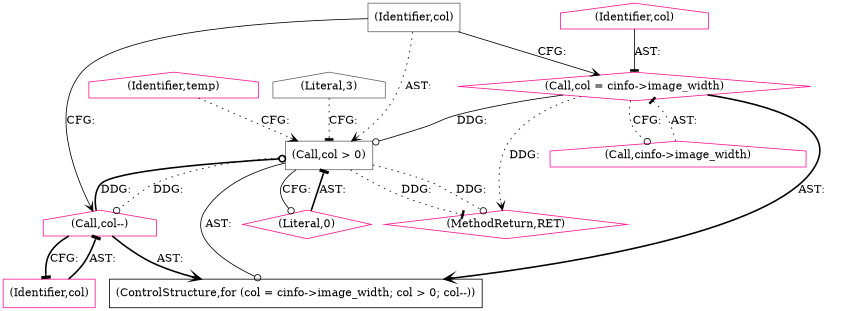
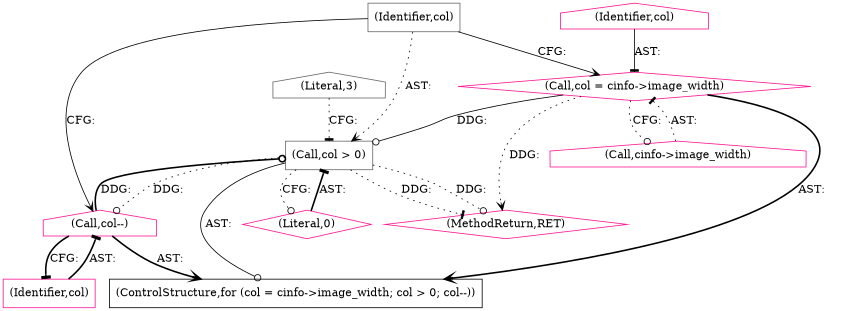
  digraph {
    node [color=deeppink shape=house]
    edge [arrowhead=odot style=dotted]
    n1 [label="(Call,col = cinfo->image_width)" shape=diamond]
    n2 [color=gray40 label="(Call,col > 0)" shape=box]
    n3 [color=black label="(ControlStructure,for (col = cinfo->image_width; col > 0; col--))" shape=box]
    n4 [label="(Call,cinfo->image_width)"]
    n5 [label="(MethodReturn,RET)" shape=diamond]
    n6 [label="(Call,col--)"]
    n7 [label="(Literal,0)" shape=diamond]
    n8 [label="(Identifier,col)" shape=box]
    n9 [color=gray40 label="(Identifier,col)" shape=box]
-   n10 [label="(Identifier,temp)"]
    n11 [color=gray40 label="(Literal,3)"]
    n12 [label="(Identifier,col)"]
    n1 -> n2 [label="DDG: " style=solid]
    n1 -> n3 [arrowhead=vee label="AST: " style=bold]
    n1 -> n4 [label="CFG: "]
    n1 -> n5 [arrowhead=vee label="DDG: "]
    n2 -> n3 [label="AST: " style=solid]
    n2 -> n5 [arrowhead=tee label="DDG: "]
    n2 -> n5 [label="DDG: "]
    n2 -> n6 [label="DDG: "]
-   n2 -> n7 [label="CFG: " style=solid]
+   n2 -> n7 [label="CFG: "]
    n4 -> n1 [arrowhead=tee label="AST: "]
    n6 -> n2 [label="DDG: " style=bold]
    n6 -> n3 [arrowhead=vee label="AST: " style=bold]
    n6 -> n8 [arrowhead=tee label="CFG: " style=bold]
    n7 -> n2 [arrowhead=tee label="AST: " style=bold]
    n8 -> n6 [arrowhead=tee label="AST: " style=bold]
    n9 -> n1 [arrowhead=vee label="CFG: " style=solid]
    n9 -> n2 [arrowhead=vee label="AST: "]
    n9 -> n6 [arrowhead=vee label="CFG: " style=solid]
-   n10 -> n2 [arrowhead=vee label="CFG: "]
    n11 -> n2 [arrowhead=tee label="CFG: "]
    n12 -> n1 [arrowhead=tee label="AST: " style=solid]
  }
